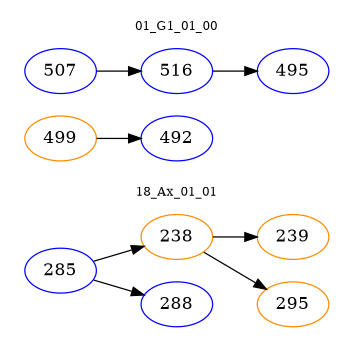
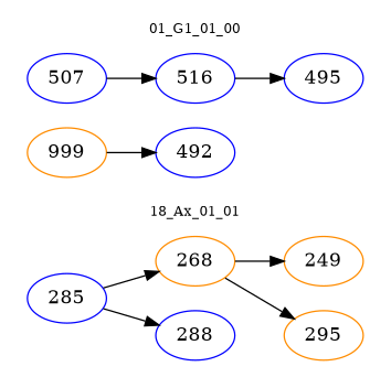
  digraph {
    rankdir=LR
    node [color=blue]
    edge [color=black]
    n1 [label=285]
    n2 [color=darkorange label=295]
    n3 [label=288]
-   n4 [color=darkorange label=238]
-   n5 [color=darkorange label=239]
+   n4 [color=darkorange label=268]
+   n5 [color=darkorange label=249]
    n6 [label=507]
-   n7 [color=darkorange label=499]
+   n7 [color=darkorange label=999]
    n8 [label=516]
    n9 [label=495]
    n10 [label=492]
    subgraph cluster_1 {
      color=white
      fontsize=10
      label="18_Ax_01_01"
      n1
      n2
      n3
      n4
      n5
    }
    subgraph cluster_2 {
      color=white
      fontsize=10
      label="01_G1_01_00"
      n6
      n7
      n8
      n9
      n10
    }
    n1 -> n3
    n1 -> n4
    n4 -> n2
    n4 -> n5
    n6 -> n8
    n7 -> n10
    n8 -> n9
  }
